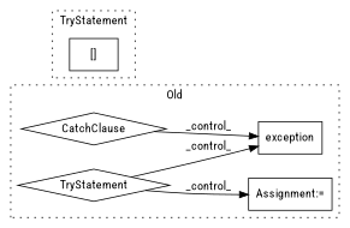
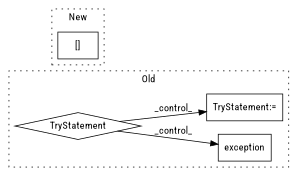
  digraph {
    fontname="Roboto Condensed"
    rankdir=LR
    node [fontname="Roboto Condensed" shape=box]
    edge [fontname="Roboto Condensed"]
    n1 [a=32 l="10,1" label=exception s="4219,4302"]
-   n2 [a=12 l="13,2" label=CatchClause s="4164,4199" shape=diamond]
    n3 [a=54 l=4 label=TryStatement s=4097 shape=diamond]
-   n4 [a=7 l=1 label="Assignment:=" s=4129]
+   n4 [a=7 l=1 label="TryStatement:=" s=4129]
    n5 [a=2 l="17,1" label="[]" s="2205,2231"]
    subgraph cluster_1 {
      label=Old
      style=dotted
      n1
-     n2
      n3
      n4
    }
    subgraph cluster_2 {
-     label=TryStatement
+     label=New
      style=dotted
      n5
    }
-   n2 -> n1 [label=_control_]
    n3 -> n1 [label=_control_]
    n3 -> n4 [label=_control_]
  }
